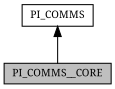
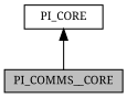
  digraph {
    rankdir=TB
    fontname="Noto Serif"
    node [color=black fontname="Noto Serif" fontsize=10 shape=record style=filled]
    n1 [fillcolor=grey75 fontcolor=black height=0.2 label=PI_COMMS__CORE width=0.4]
-   n2 [fillcolor=white height=0.2 label=PI_COMMS width=0.4]
+   n2 [fillcolor=white height=0.2 label=PI_CORE width=0.4]
    n2 -> n1 [dir=back fontname="Noto Serif" fontsize=10 labelfontname=Helvetica labelfontsize=10 shape=plaintext style=solid]
  }
